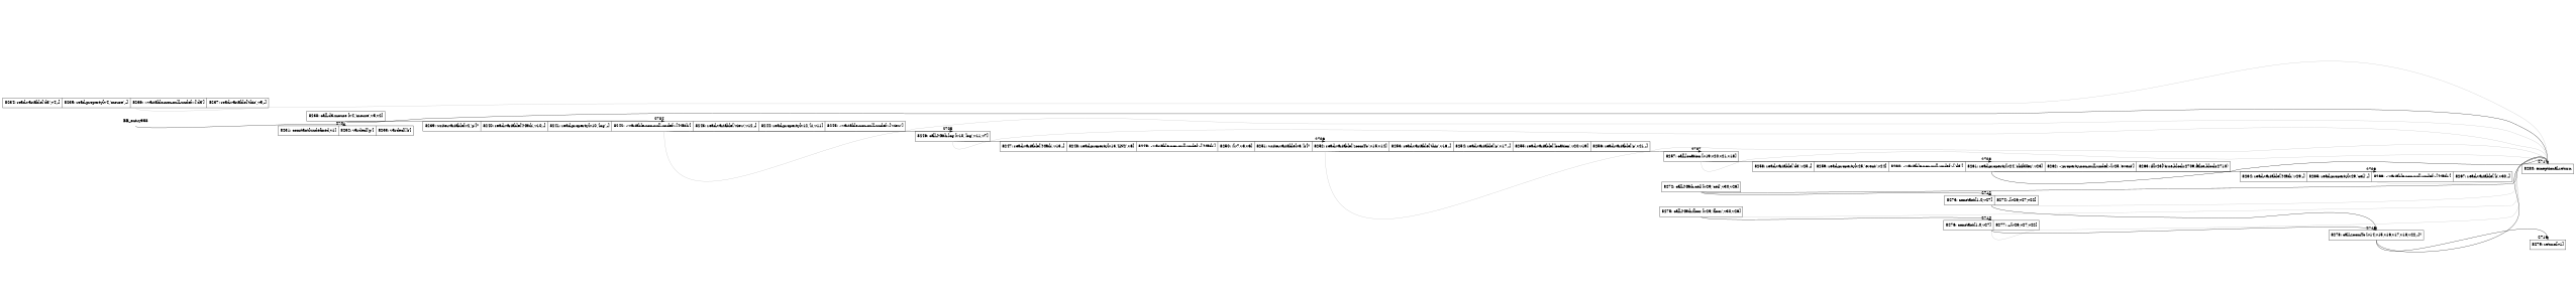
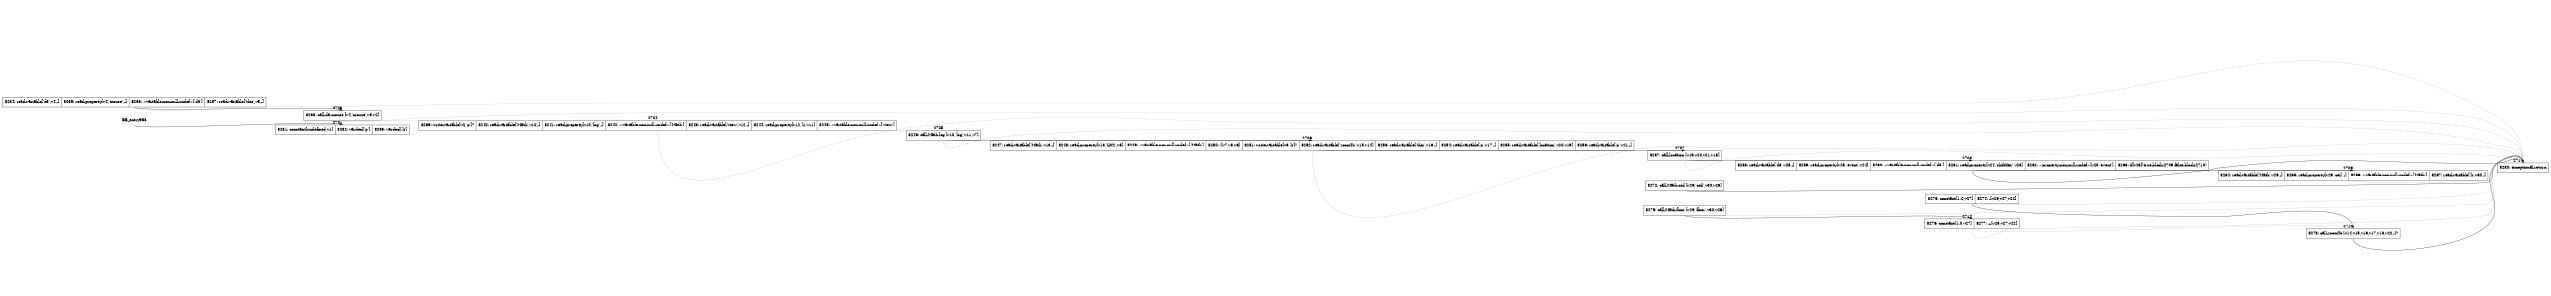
  digraph {
    rankdir=LR
    node [shape=record]
    edge [headport=n tailport=s]
    n1 [label=BB_entry958 shape=none]
    n2 [label="{8231: constant[undefined,v1]|8232: vardecl['p']|8233: vardecl['k']}"]
    n3 [label="{8234: read-variable['d3',v4,-]|8235: read-property[v4,'mouse',-]|8236: \<variable-non-null-undef\>['d3']|8237: read-variable['this',v5,-]}"]
    n4 [label="{8238: call-d3.mouse [v4,'mouse',v5,v2]}"]
    n5 [label="{8280: exceptional-return}"]
    n6 [label="{8239: write-variable[v2,'p']*|8240: read-variable['Math',v10,-]|8241: read-property[v10,'log',-]|8242: \<variable-non-null-undef\>['Math']|8243: read-variable['view',v12,-]|8244: read-property[v12,'k',v11]|8245: \<variable-non-null-undef\>['view']}"]
    n7 [label="{8246: call-Math.log [v10,'log',v11,v7]}"]
    n8 [label="{8247: read-variable['Math',v13,-]|8248: read-property[v13,'LN2',v8]|8249: \<variable-non-null-undef\>['Math']|8250: /[v7,v8,v6]|8251: write-variable[v6,'k']*|8252: read-variable['zoomTo',v15,v14]|8253: read-variable['this',v16,-]|8254: read-variable['p',v17,-]|8255: read-variable['location',v20,v19]|8256: read-variable['p',v21,-]}"]
    n9 [label="{8257: call-location [v19,v20,v21,v18]}"]
    n10 [label="{8258: read-variable['d3',v25,-]|8259: read-property[v25,'event',v24]|8260: \<variable-non-null-undef\>['d3']|8261: read-property[v24,'shiftKey',v23]|8262: \<property-non-null-undef\>[v25,'event']|8263: if[v23](true-block:2709,false-block:2710)}"]
    n11 [label="{8264: read-variable['Math',v29,-]|8265: read-property[v29,'ceil',-]|8266: \<variable-non-null-undef\>['Math']|8267: read-variable['k',v30,-]}"]
    n12 [label="{8272: call-Math.ceil [v29,'ceil',v30,v26]}"]
    n13 [label="{8273: constant[1.0,v27]|8274: -[v26,v27,v22]}"]
    n14 [label="{8275: call-Math.floor [v29,'floor',v30,v26]}"]
    n15 [label="{8276: constant[1.0,v27]|8277: +[v26,v27,v22]}"]
    n16 [label="{8278: call-zoomTo [v14,v15,v16,v17,v18,v22,-]*}"]
-   n17 [label="{8279: return[v1]}"]
    n1 -> n2 [headlabel="    2701"]
+   n3 -> n4 [headlabel="      2703"]
    n3 -> n5 [color=gray headlabel="      2717"]
-   n4 -> n5 [color=black]
-   n4 -> n6 [headlabel="      2704"]
+   n4 -> n5 [color=gray]
+   n4 -> n6 [headlabel="      2704" color=gray]
    n6 -> n5 [color=gray]
-   n6 -> n7 [headlabel="      2705"]
+   n6 -> n7 [headlabel="      2705" color=gray]
    n7 -> n5 [color=gray]
    n7 -> n8 [headlabel="      2706"]
    n8 -> n5 [color=gray]
    n8 -> n9 [headlabel="      2707"]
    n9 -> n5 [color=gray]
    n9 -> n10 [headlabel="      2708"]
    n10 -> n5 [color=black]
    n10 -> n11 [headlabel="      2709"]
    n11 -> n5 [color=gray]
    n12 -> n5 [color=black]
-   n12 -> n13 [headlabel="      2712"]
    n13 -> n5 [color=gray]
    n13 -> n16 [headlabel="      2715"]
    n14 -> n5 [color=gray]
    n14 -> n15 [headlabel="      2714"]
    n15 -> n5 [color=gray]
-   n15 -> n16
+   n15 -> n16 [color=gray]
    n16 -> n5 [color=black]
-   n16 -> n17 [headlabel="      2716"]
  }
